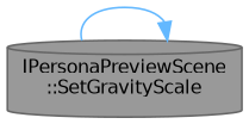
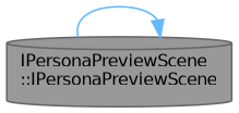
  digraph {
    rankdir=LR
-   n1 [color=gray40 fillcolor=grey60 fontcolor=black fontname=Helvetica fontsize=10 height=0.2 label="IPersonaPreviewScene\l::SetGravityScale" shape=cylinder style=filled width=0.4]
+   n1 [color=gray40 fillcolor=grey60 fontcolor=black fontname=Helvetica fontsize=10 height=0.2 label="IPersonaPreviewScene\l::IPersonaPreviewScene" shape=cylinder style=filled width=0.4]
    n1 -> n1 [color=steelblue1 fontname=Helvetica fontsize=10 labelfontname=Helvetica labelfontsize=10 style=solid]
  }
